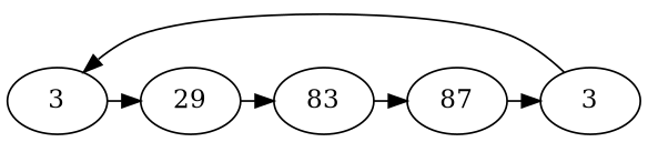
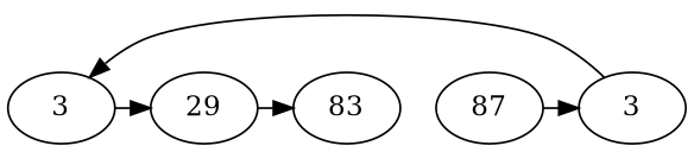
  digraph {
    edge [constraint=false]
    n1 [label=3]
    n2 [label=29]
    n3 [label=83]
    n4 [label=87]
    n5 [label=3]
    n1 -> n2
    n2 -> n3
-   n3 -> n4
    n4 -> n5
    n5 -> n1
  }
